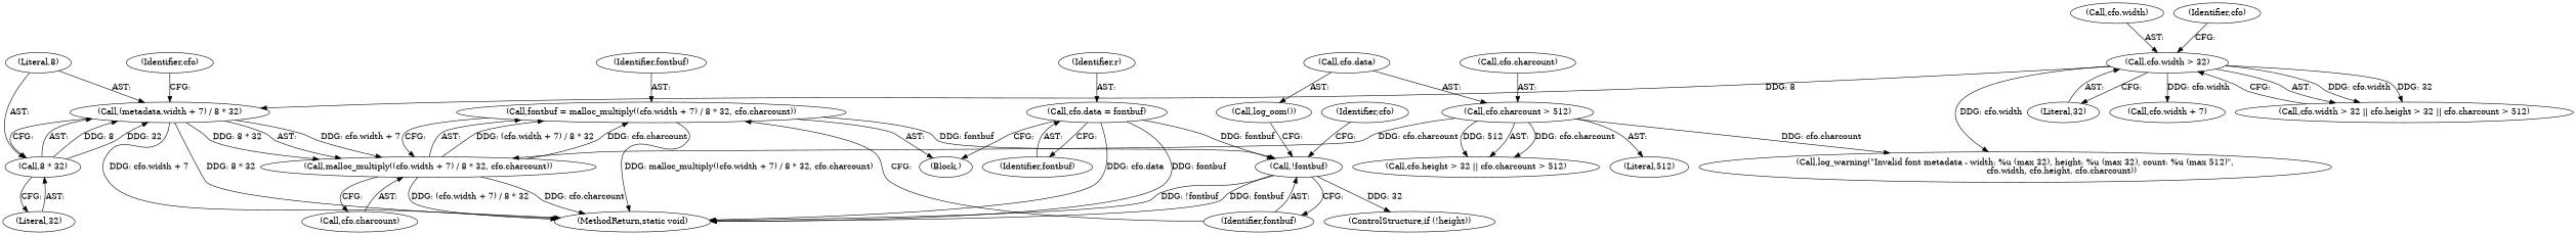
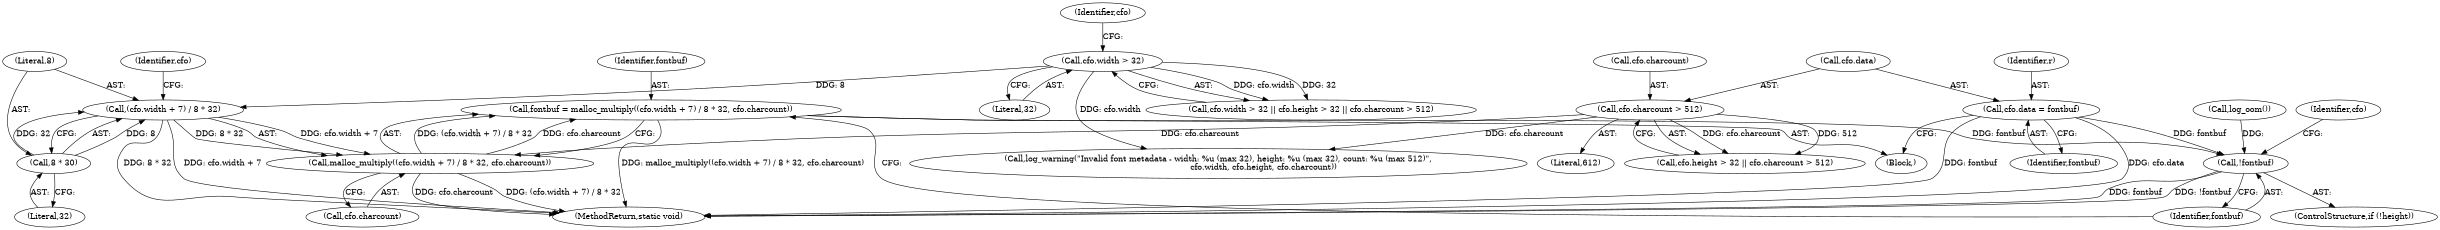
  digraph {
    n1 [label="(Call,fontbuf = malloc_multiply((cfo.width + 7) / 8 * 32, cfo.charcount))"]
    n2 [label="(Call,malloc_multiply((cfo.width + 7) / 8 * 32, cfo.charcount))"]
    n3 [label="(Call,!fontbuf)"]
    n4 [label="(Block,)"]
    n5 [label="(MethodReturn,static void)"]
    n6 [label="(Call,cfo.charcount)"]
    n7 [label="(ControlStructure,if (!height))"]
    n8 [label="(Identifier,fontbuf)"]
-   n9 [label="(Call,(metadata.width + 7) / 8 * 32)"]
-   n10 [label="(Call,8 * 32)"]
+   n9 [label="(Call,(cfo.width + 7) / 8 * 32)"]
+   n10 [label="(Call,8 * 30)"]
    n11 [label="(Literal,32)"]
    n12 [label="(Call,cfo.width > 32)"]
    n13 [label="(Literal,32)"]
    n14 [label="(Call,log_warning(\"Invalid font metadata - width: %u (max 32), height: %u (max 32), count: %u (max 512)\",\n                                    cfo.width, cfo.height, cfo.charcount))"]
-   n15 [label="(Call,cfo.width + 7)"]
    n16 [label="(Call,cfo.width > 32 || cfo.height > 32 || cfo.charcount > 512)"]
    n17 [label="(Call,cfo.charcount > 512)"]
-   n18 [label="(Literal,512)"]
+   n18 [label="(Literal,612)"]
    n19 [label="(Call,cfo.height > 32 || cfo.charcount > 512)"]
    n20 [label="(Call,cfo.data = fontbuf)"]
    n21 [label="(Identifier,fontbuf)"]
-   n22 [label="(Call,cfo.width)"]
    n23 [label="(Identifier,cfo)"]
    n24 [label="(Call,log_oom())"]
    n25 [label="(Identifier,cfo)"]
    n26 [label="(Call,cfo.charcount)"]
    n27 [label="(Identifier,cfo)"]
    n28 [label="(Literal,8)"]
    n29 [label="(Call,cfo.data)"]
    n30 [label="(Identifier,fontbuf)"]
    n31 [label="(Identifier,r)"]
    n1 -> n2 [label="CFG: "]
    n1 -> n3 [label="DDG: fontbuf"]
    n1 -> n4 [label="AST: "]
    n1 -> n5 [label="DDG: malloc_multiply((cfo.width + 7) / 8 * 32, cfo.charcount)"]
    n2 -> n1 [label="AST: "]
    n2 -> n1 [label="DDG: (cfo.width + 7) / 8 * 32"]
    n2 -> n1 [label="DDG: cfo.charcount"]
    n2 -> n5 [label="DDG: cfo.charcount"]
    n2 -> n5 [label="DDG: (cfo.width + 7) / 8 * 32"]
    n2 -> n6 [label="CFG: "]
    n3 -> n5 [label="DDG: !fontbuf"]
    n3 -> n5 [label="DDG: fontbuf"]
-   n3 -> n7 [label="DDG: 32"]
+   n3 -> n7 [label="AST: "]
    n3 -> n8 [label="CFG: "]
    n6 -> n2 [label="AST: "]
    n8 -> n1 [label="CFG: "]
    n8 -> n3 [label="AST: "]
    n9 -> n2 [label="AST: "]
    n9 -> n2 [label="DDG: cfo.width + 7"]
    n9 -> n2 [label="DDG: 8 * 32"]
    n9 -> n5 [label="DDG: cfo.width + 7"]
    n9 -> n5 [label="DDG: 8 * 32"]
    n9 -> n10 [label="CFG: "]
    n10 -> n9 [label="AST: "]
    n10 -> n9 [label="DDG: 8"]
    n10 -> n9 [label="DDG: 32"]
    n10 -> n11 [label="CFG: "]
    n11 -> n10 [label="AST: "]
    n12 -> n9 [label="DDG: 8"]
    n12 -> n13 [label="CFG: "]
    n12 -> n14 [label="DDG: cfo.width"]
-   n12 -> n15 [label="DDG: cfo.width"]
    n12 -> n16 [label="AST: "]
    n12 -> n16 [label="DDG: cfo.width"]
    n12 -> n16 [label="DDG: 32"]
    n13 -> n12 [label="AST: "]
    n16 -> n12 [label="CFG: "]
    n17 -> n2 [label="DDG: cfo.charcount"]
    n17 -> n14 [label="DDG: cfo.charcount"]
    n17 -> n18 [label="AST: "]
    n17 -> n19 [label="AST: "]
    n17 -> n19 [label="DDG: cfo.charcount"]
    n17 -> n19 [label="DDG: 512"]
+   n19 -> n17 [label="CFG: "]
    n20 -> n3 [label="DDG: fontbuf"]
    n20 -> n4 [label="CFG: "]
    n20 -> n5 [label="DDG: cfo.data"]
    n20 -> n5 [label="DDG: fontbuf"]
    n20 -> n21 [label="CFG: "]
    n21 -> n20 [label="AST: "]
-   n22 -> n12 [label="AST: "]
    n23 -> n3 [label="CFG: "]
-   n24 -> n3 [label="CFG: "]
+   n24 -> n3 [label="DDG: "]
    n25 -> n12 [label="CFG: "]
    n26 -> n17 [label="AST: "]
    n27 -> n9 [label="CFG: "]
    n28 -> n9 [label="AST: "]
    n28 -> n10 [label="AST: "]
    n29 -> n17 [label="AST: "]
-   n29 -> n24 [label="AST: "]
+   n29 -> n20 [label="AST: "]
    n30 -> n1 [label="AST: "]
    n31 -> n20 [label="AST: "]
  }
